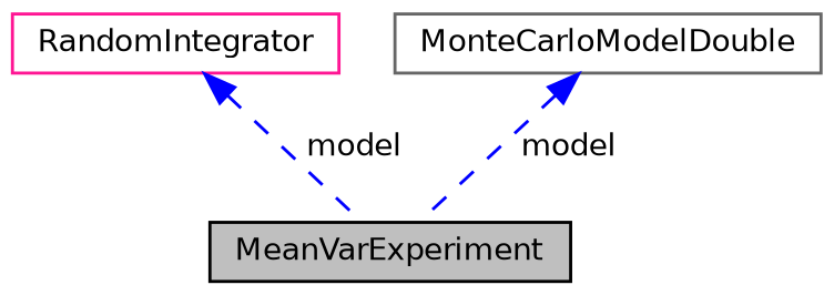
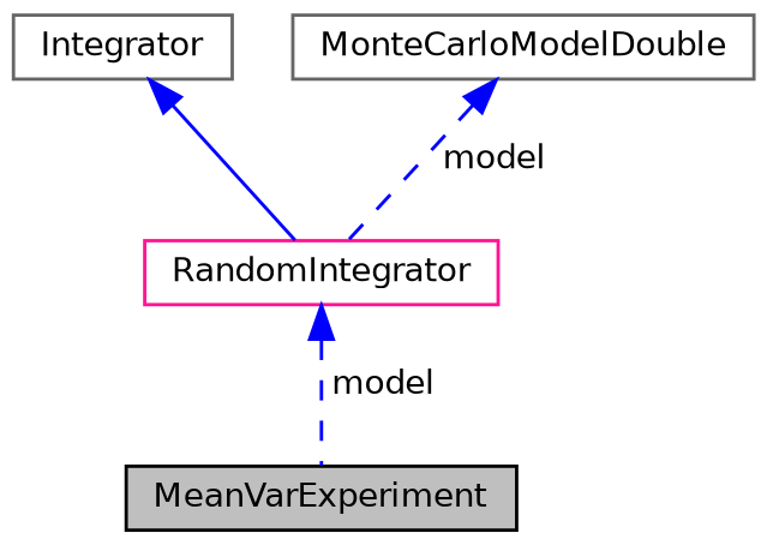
  digraph {
    node [color=gray40 fontname=Helvetica fontsize=10 shape=record]
    edge [color=blue dir=back fontname=Helvetica fontsize=10 labelfontname=Helvetica labelfontsize=10 style=dashed]
    n1 [color=black fillcolor=grey75 fontcolor=black height=0.2 label=MeanVarExperiment style=filled width=0.4]
    n2 [color=deeppink height=0.2 label=RandomIntegrator width=0.4]
+   n3 [height=0.2 label=Integrator width=0.4]
    n4 [height=0.2 label=MonteCarloModelDouble width=0.4]
    n2 -> n1 [label=" model"]
-   n4 -> n1 [label=" model"]
+   n3 -> n2 [style=solid]
+   n4 -> n2 [label=" model"]
  }
